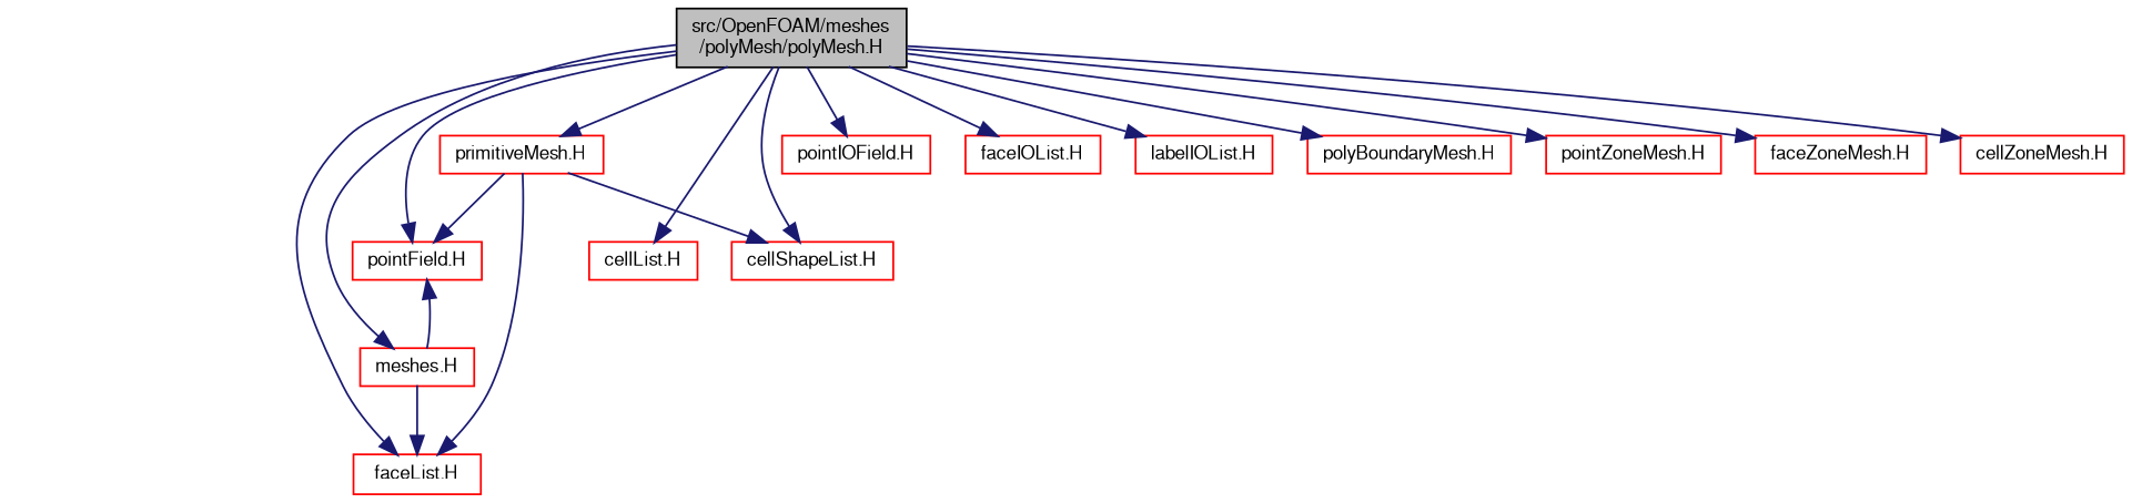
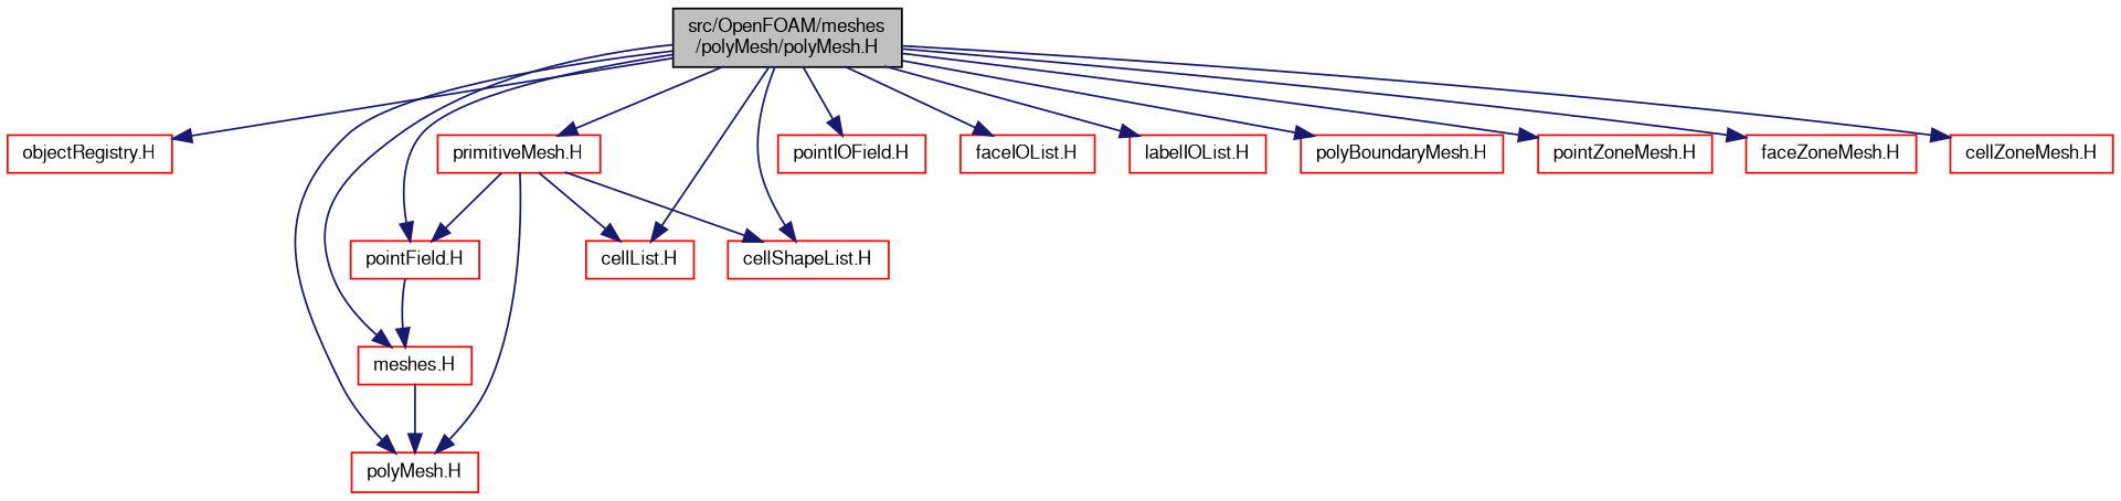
  digraph {
    node [color=red fontname=FreeSans fontsize=10 shape=record]
    edge [color=midnightblue fontname=FreeSans fontsize=10 labelfontname=FreeSans labelfontsize=10 style=solid]
    n1 [color=black fillcolor=grey75 fontcolor=black height=0.2 label="src/OpenFOAM/meshes\l/polyMesh/polyMesh.H" style=filled width=0.4]
+   n2 [height=0.2 label="objectRegistry.H" width=0.4]
    n3 [height=0.2 label="primitiveMesh.H" width=0.4]
    n4 [height=0.2 label="pointField.H" width=0.4]
-   n5 [height=0.2 label="faceList.H" width=0.4]
+   n5 [height=0.2 label="polyMesh.H" width=0.4]
    n6 [height=0.2 label="cellList.H" width=0.4]
    n7 [height=0.2 label="cellShapeList.H" width=0.4]
    n8 [height=0.2 label="pointIOField.H" width=0.4]
    n9 [height=0.2 label="faceIOList.H" width=0.4]
    n10 [height=0.2 label="labelIOList.H" width=0.4]
    n11 [height=0.2 label="polyBoundaryMesh.H" width=0.4]
    n12 [height=0.2 label="meshes.H" width=0.4]
    n13 [height=0.2 label="pointZoneMesh.H" width=0.4]
    n14 [height=0.2 label="faceZoneMesh.H" width=0.4]
    n15 [height=0.2 label="cellZoneMesh.H" width=0.4]
+   n1 -> n2
    n1 -> n3
    n1 -> n4
    n1 -> n5
    n1 -> n6
    n1 -> n7
    n1 -> n8
    n1 -> n9
    n1 -> n10
    n1 -> n11
    n1 -> n12
    n1 -> n13
    n1 -> n14
    n1 -> n15
    n3 -> n4
    n3 -> n5
+   n3 -> n6
    n3 -> n7
-   n12 -> n4
+   n4 -> n12
    n12 -> n5
  }
